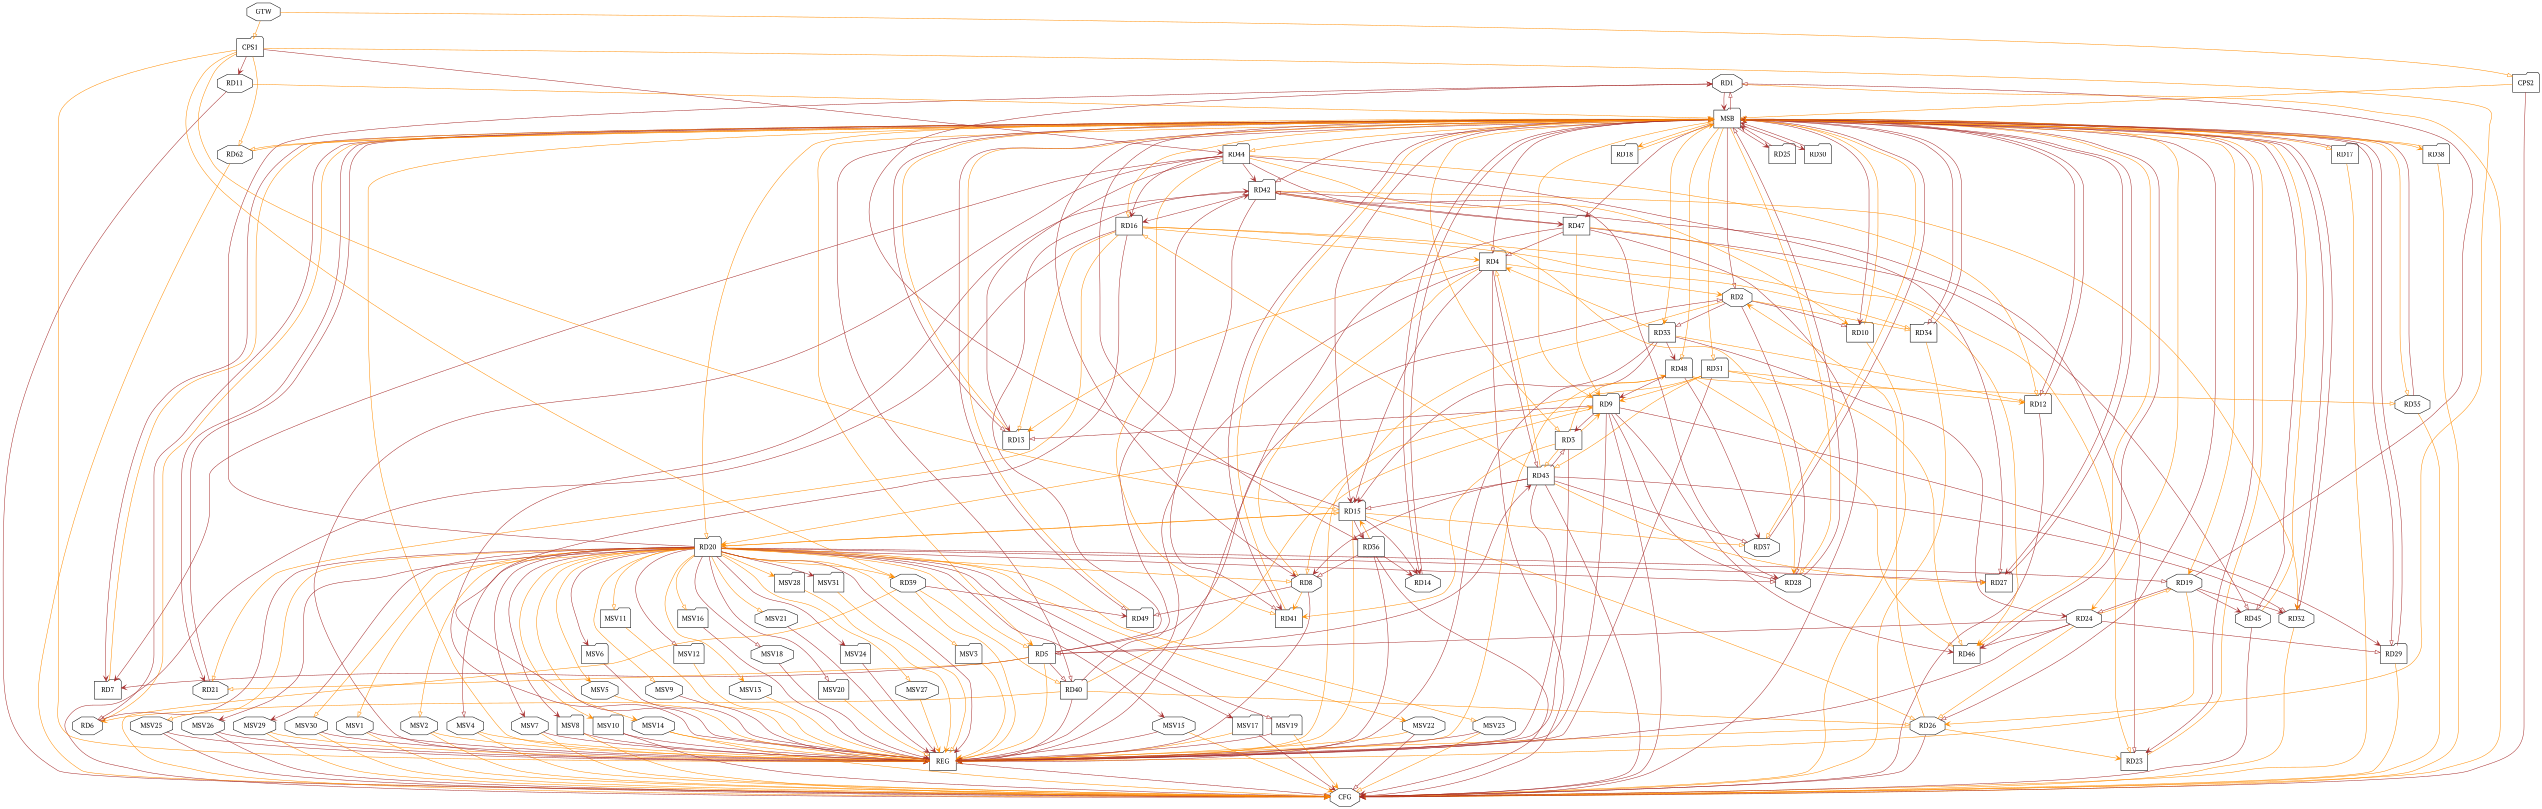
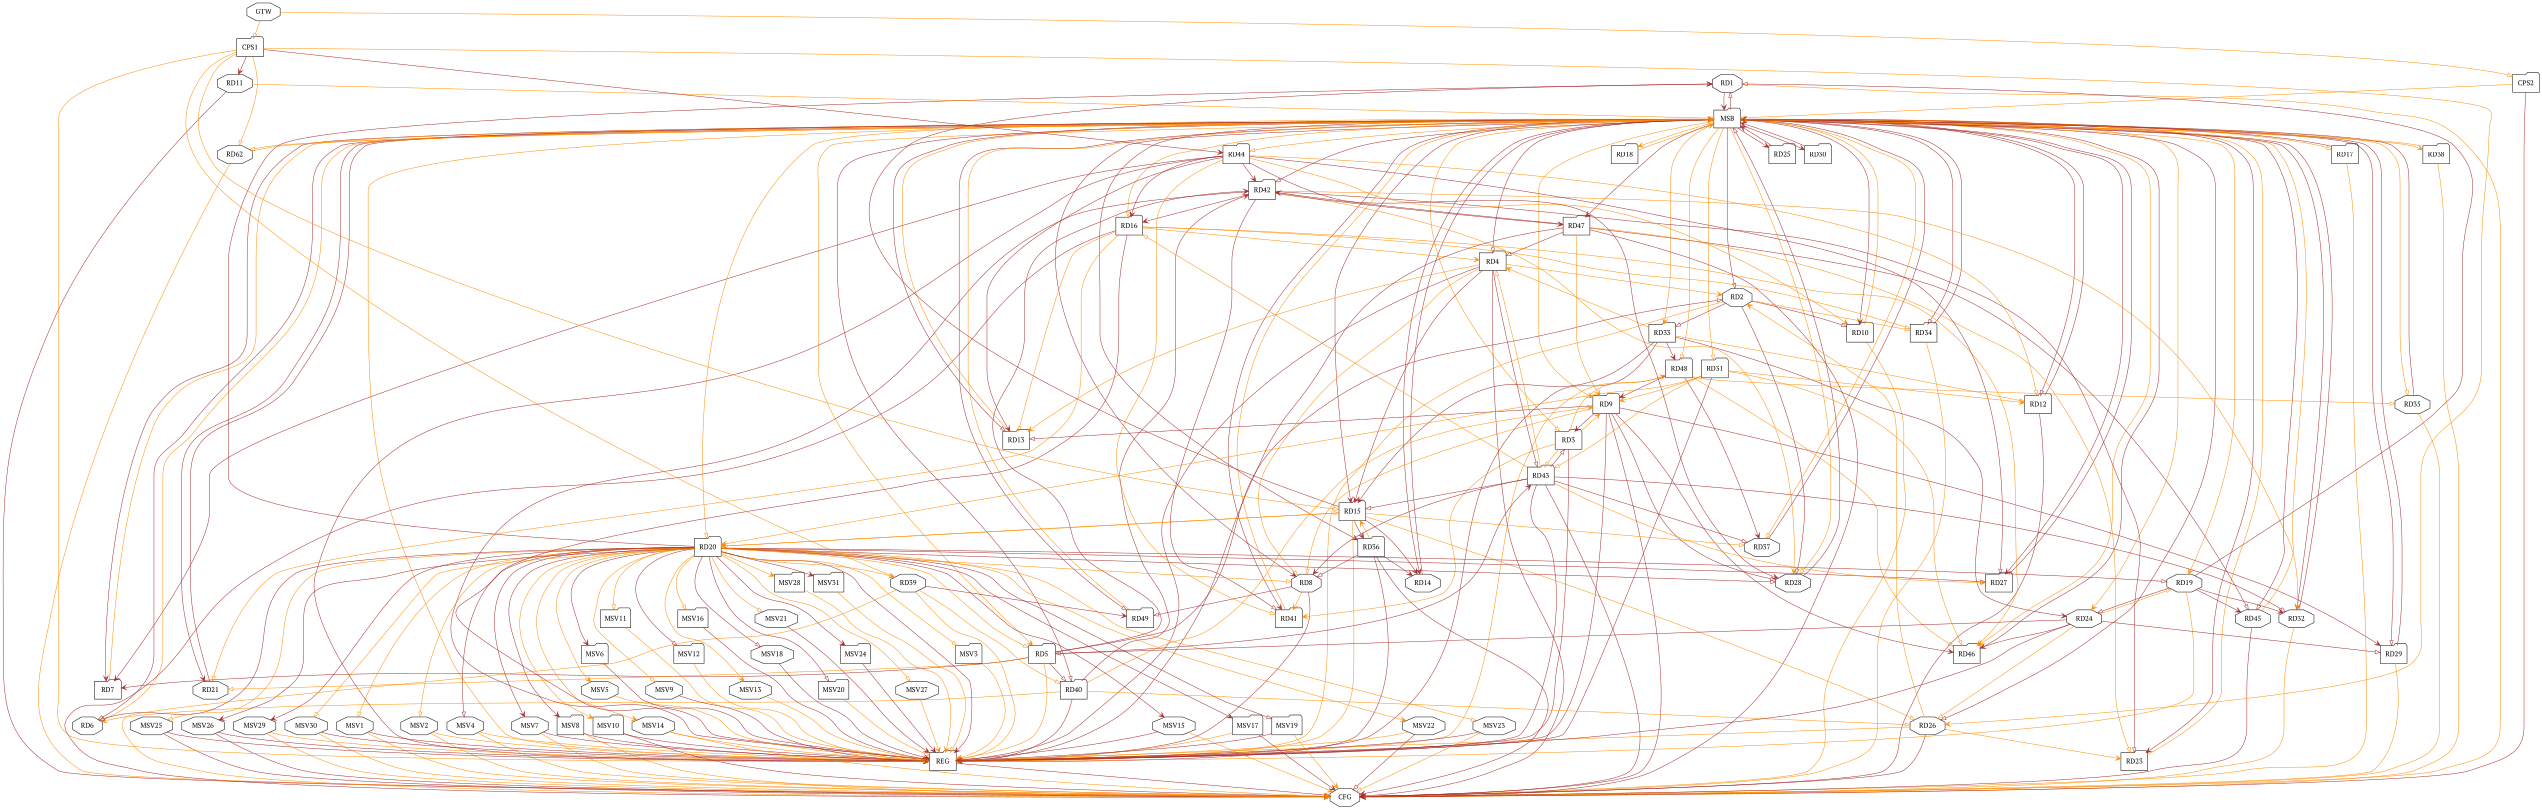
  strict digraph {
    fontname="PT Serif"
    node [fontname="PT Serif" shape=folder]
    edge [arrowhead=vee color=brown fontname="PT Serif"]
    n1 [label=RD1 shape=octagon]
    n2 [label=MSB]
    n3 [label=CFG shape=octagon]
    n4 [label=RD2 shape=octagon]
    n5 [label=RD10]
    n6 [label=RD28 shape=octagon]
    n7 [label=RD33]
    n8 [label=RD34]
    n9 [label=REG]
    n10 [label=RD3]
    n11 [label=RD9]
    n12 [label=RD41]
    n13 [label=RD48]
    n14 [label=RD4]
    n15 [label=RD8 shape=octagon]
    n16 [label=RD13]
    n17 [label=RD15]
    n18 [label=RD5]
    n19 [label=RD7]
    n20 [label=RD21 shape=octagon]
    n21 [label=RD40]
    n22 [label=RD42]
    n23 [label=RD6 shape=octagon]
    n24 [label=RD49]
    n25 [label=RD29]
    n26 [label=RD46]
    n27 [label=RD12]
    n28 [label=RD14 shape=octagon]
    n29 [label=RD20]
    n30 [label=RD26 shape=octagon]
    n31 [label=RD36]
    n32 [label=RD37 shape=octagon]
    n33 [label=RD16]
    n34 [label=RD17]
    n35 [label=RD18]
    n36 [label=RD19 shape=octagon]
    n37 [label=RD24 shape=octagon]
    n38 [label=RD32 shape=octagon]
    n39 [label=RD45 shape=octagon]
    n40 [label=RD27]
    n41 [label=RD62 shape=octagon]
    n42 [label=RD23]
    n43 [label=RD25]
    n44 [label=RD30]
    n45 [label=RD31]
    n46 [label=RD35 shape=octagon]
    n47 [label=RD38]
    n48 [label=RD47]
    n49 [label=RD44]
    n50 [label=RD43]
    n51 [label=RD11 shape=octagon]
    n52 [label=RD39 shape=octagon]
    n53 [label=MSV1 shape=octagon]
    n54 [label=MSV2 shape=octagon]
    n55 [label=MSV3]
    n56 [label=MSV4 shape=octagon]
    n57 [label=MSV5 shape=octagon]
    n58 [label=MSV6]
    n59 [label=MSV7 shape=octagon]
    n60 [label=MSV8]
    n61 [label=MSV9 shape=octagon]
    n62 [label=MSV10]
    n63 [label=MSV11]
    n64 [label=MSV12]
    n65 [label=MSV13 shape=octagon]
    n66 [label=MSV14 shape=octagon]
    n67 [label=MSV15 shape=octagon]
    n68 [label=MSV16]
    n69 [label=MSV17]
    n70 [label=MSV18 shape=octagon]
    n71 [label=MSV19]
    n72 [label=MSV20]
    n73 [label=MSV21 shape=octagon]
    n74 [label=MSV22 shape=octagon]
    n75 [label=MSV23 shape=octagon]
    n76 [label=MSV24]
    n77 [label=MSV25 shape=octagon]
    n78 [label=MSV26 shape=octagon]
    n79 [label=MSV27 shape=octagon]
    n80 [label=MSV28]
    n81 [label=MSV29 shape=octagon]
    n82 [label=MSV30 shape=octagon]
    n83 [label=MSV31]
    n84 [label=CPS1]
    n85 [label=CPS2]
    n86 [label=GTW shape=octagon]
    n1 -> n2
    n1 -> n3 [arrowhead=onormal color=darkorange]
    n2 -> n1 [arrowhead=onormal]
    n2 -> n4 [arrowhead=onormal]
    n2 -> n5
    n2 -> n6 [arrowhead=onormal color=darkorange]
    n2 -> n7 [color=darkorange]
    n2 -> n8 [arrowhead=onormal]
    n2 -> n9 [color=darkorange]
    n2 -> n10 [arrowhead=onormal color=darkorange]
    n2 -> n11 [color=darkorange]
    n2 -> n12
    n2 -> n13 [arrowhead=onormal color=darkorange]
    n2 -> n14 [arrowhead=onormal]
    n2 -> n15
    n2 -> n16 [arrowhead=onormal]
    n2 -> n17
    n2 -> n18 [color=darkorange]
    n2 -> n19
    n2 -> n20
    n2 -> n21 [arrowhead=onormal]
    n2 -> n22 [arrowhead=onormal]
    n2 -> n23 [arrowhead=onormal]
    n2 -> n24 [arrowhead=onormal]
    n2 -> n25 [arrowhead=onormal]
    n2 -> n26 [color=darkorange]
    n2 -> n27 [arrowhead=onormal]
    n2 -> n28
    n2 -> n29 [arrowhead=onormal color=darkorange]
    n2 -> n30 [arrowhead=onormal]
    n2 -> n31
    n2 -> n32 [arrowhead=onormal color=darkorange]
    n2 -> n33 [arrowhead=onormal color=darkorange]
    n2 -> n34 [arrowhead=onormal color=darkorange]
    n2 -> n35 [color=darkorange]
    n2 -> n36 [color=darkorange]
    n2 -> n37 [color=darkorange]
    n2 -> n38
    n2 -> n39 [arrowhead=onormal]
    n2 -> n40
    n2 -> n41 [arrowhead=onormal color=darkorange]
    n2 -> n42
    n2 -> n43
    n2 -> n44
    n2 -> n45 [arrowhead=onormal color=darkorange]
    n2 -> n46 [arrowhead=onormal color=darkorange]
    n2 -> n47 [color=darkorange]
    n2 -> n48
    n2 -> n49 [arrowhead=onormal color=darkorange]
    n4 -> n5 [arrowhead=onormal]
    n4 -> n6 [arrowhead=onormal]
    n4 -> n7 [arrowhead=onormal]
    n4 -> n8 [arrowhead=onormal color=darkorange]
    n4 -> n9 [arrowhead=onormal color=darkorange]
    n5 -> n2 [color=darkorange]
    n5 -> n3 [color=darkorange]
    n6 -> n2 [arrowhead=onormal]
    n7 -> n9
    n7 -> n13
    n7 -> n14 [color=darkorange]
    n7 -> n17
    n7 -> n27 [arrowhead=onormal color=darkorange]
    n7 -> n37
    n8 -> n2
    n8 -> n3 [color=darkorange]
    n9 -> n3 [arrowhead=onormal]
    n10 -> n9 [arrowhead=onormal]
    n10 -> n11 [color=darkorange]
    n10 -> n12 [color=darkorange]
    n10 -> n13 [color=darkorange]
    n10 -> n50 [arrowhead=onormal color=darkorange]
    n11 -> n3 [arrowhead=onormal]
    n11 -> n6 [arrowhead=onormal]
    n11 -> n9
    n11 -> n10
    n11 -> n15 [arrowhead=onormal color=darkorange]
    n11 -> n16 [arrowhead=onormal]
    n11 -> n25
    n11 -> n26
    n12 -> n2 [color=darkorange]
    n13 -> n9 [color=darkorange]
    n13 -> n11
    n13 -> n26 [arrowhead=onormal color=darkorange]
    n13 -> n32
    n13 -> n46 [arrowhead=onormal color=darkorange]
    n14 -> n3 [arrowhead=onormal]
    n14 -> n4 [color=darkorange]
    n14 -> n9 [arrowhead=onormal]
    n14 -> n15 [arrowhead=onormal color=darkorange]
    n14 -> n16 [color=darkorange]
    n14 -> n17
    n14 -> n50 [arrowhead=onormal]
    n15 -> n9
    n15 -> n12 [color=darkorange]
    n15 -> n24 [arrowhead=onormal]
    n16 -> n2 [arrowhead=onormal color=darkorange]
    n17 -> n1 [arrowhead=onormal]
    n17 -> n9 [arrowhead=onormal color=darkorange]
    n17 -> n28
    n17 -> n29 [color=darkorange]
    n17 -> n30 [arrowhead=onormal color=darkorange]
    n17 -> n31
    n17 -> n32 [arrowhead=onormal color=darkorange]
    n18 -> n4 [arrowhead=onormal]
    n18 -> n9 [color=darkorange]
    n18 -> n19
    n18 -> n20 [arrowhead=onormal color=darkorange]
    n18 -> n21 [arrowhead=onormal]
    n18 -> n22
    n18 -> n50
    n19 -> n2 [arrowhead=onormal color=darkorange]
    n20 -> n2
    n21 -> n9
    n21 -> n11 [color=darkorange]
    n21 -> n22
    n21 -> n23 [color=darkorange]
    n21 -> n30 [arrowhead=onormal color=darkorange]
    n22 -> n6 [color=darkorange]
    n22 -> n9
    n22 -> n12 [arrowhead=onormal]
    n22 -> n33
    n22 -> n38 [color=darkorange]
    n22 -> n42 [arrowhead=onormal]
    n22 -> n48
    n23 -> n2 [arrowhead=onormal color=darkorange]
    n24 -> n2 [arrowhead=onormal color=darkorange]
    n25 -> n2 [arrowhead=onormal]
    n25 -> n3 [arrowhead=onormal color=darkorange]
    n26 -> n2 [arrowhead=onormal]
    n27 -> n2
    n27 -> n3 [arrowhead=onormal]
    n28 -> n2 [arrowhead=onormal]
    n29 -> n1
    n29 -> n6 [arrowhead=onormal]
    n29 -> n9
    n29 -> n15 [arrowhead=onormal color=darkorange]
    n29 -> n17 [arrowhead=onormal color=darkorange]
    n29 -> n18 [arrowhead=onormal color=darkorange]
    n29 -> n23 [arrowhead=onormal]
    n29 -> n36 [arrowhead=onormal]
    n29 -> n40 [arrowhead=onormal]
    n29 -> n52 [color=darkorange]
    n29 -> n53 [arrowhead=onormal color=darkorange]
    n29 -> n54 [arrowhead=onormal color=darkorange]
    n29 -> n55 [arrowhead=onormal color=darkorange]
    n29 -> n56 [arrowhead=onormal]
    n29 -> n57 [color=darkorange]
    n29 -> n58
    n29 -> n59
    n29 -> n60
    n29 -> n61 [arrowhead=onormal color=darkorange]
    n29 -> n62 [color=darkorange]
    n29 -> n63 [arrowhead=onormal color=darkorange]
    n29 -> n64 [arrowhead=onormal]
    n29 -> n65 [color=darkorange]
    n29 -> n66 [color=darkorange]
    n29 -> n67
    n29 -> n68 [arrowhead=onormal color=darkorange]
    n29 -> n69
    n29 -> n70 [arrowhead=onormal]
    n29 -> n71 [arrowhead=onormal]
    n29 -> n72 [arrowhead=onormal]
    n29 -> n73 [arrowhead=onormal color=darkorange]
    n29 -> n74 [color=darkorange]
    n29 -> n75 [arrowhead=onormal color=darkorange]
    n29 -> n76
    n29 -> n77 [arrowhead=onormal color=darkorange]
    n29 -> n78
    n29 -> n79 [arrowhead=onormal color=darkorange]
    n29 -> n80 [color=darkorange]
    n29 -> n81
    n29 -> n82 [arrowhead=onormal color=darkorange]
    n29 -> n83
    n30 -> n3
    n30 -> n4 [color=darkorange]
    n30 -> n9 [color=darkorange]
    n30 -> n42 [color=darkorange]
    n31 -> n3
    n31 -> n9 [arrowhead=onormal]
    n31 -> n15 [arrowhead=onormal]
    n31 -> n17 [color=darkorange]
    n31 -> n28
    n32 -> n2 [arrowhead=onormal]
    n33 -> n3 [arrowhead=onormal]
    n33 -> n8 [arrowhead=onormal color=darkorange]
    n33 -> n9
    n33 -> n14 [color=darkorange]
    n33 -> n16 [arrowhead=onormal color=darkorange]
    n33 -> n20 [arrowhead=onormal color=darkorange]
    n33 -> n26 [color=darkorange]
    n34 -> n2
    n34 -> n3 [arrowhead=onormal color=darkorange]
    n35 -> n2 [color=darkorange]
    n36 -> n1 [arrowhead=onormal]
    n36 -> n9 [color=darkorange]
    n36 -> n37 [arrowhead=onormal]
    n36 -> n38
    n36 -> n39
    n37 -> n9
    n37 -> n18 [arrowhead=onormal]
    n37 -> n25 [arrowhead=onormal]
    n37 -> n26
    n37 -> n30 [arrowhead=onormal color=darkorange]
    n37 -> n36 [arrowhead=onormal color=darkorange]
    n38 -> n2
    n38 -> n3 [arrowhead=onormal color=darkorange]
    n39 -> n2 [arrowhead=onormal color=darkorange]
    n39 -> n3 [arrowhead=onormal]
    n40 -> n2 [arrowhead=onormal]
    n41 -> n2 [color=darkorange]
    n41 -> n3 [arrowhead=onormal color=darkorange]
    n42 -> n2 [arrowhead=onormal color=darkorange]
    n43 -> n2
    n44 -> n2
    n45 -> n9
    n45 -> n11 [color=darkorange]
    n45 -> n26 [arrowhead=onormal color=darkorange]
    n45 -> n27 [color=darkorange]
    n45 -> n29 [color=darkorange]
    n45 -> n50 [arrowhead=onormal color=darkorange]
    n46 -> n2
    n46 -> n3 [color=darkorange]
    n47 -> n2 [arrowhead=onormal color=darkorange]
    n47 -> n3 [arrowhead=onormal color=darkorange]
    n48 -> n3
    n48 -> n9
    n48 -> n11 [color=darkorange]
    n48 -> n14 [arrowhead=onormal]
-   n48 -> n22 [arrowhead=onormal]
+   n48 -> n22
    n48 -> n39 [arrowhead=onormal]
    n48 -> n42 [arrowhead=onormal color=darkorange]
    n49 -> n5 [color=darkorange]
    n49 -> n6
    n49 -> n9
    n49 -> n12 [arrowhead=onormal color=darkorange]
    n49 -> n16
    n49 -> n19
    n49 -> n22
    n49 -> n27 [arrowhead=onormal color=darkorange]
    n49 -> n33
    n49 -> n40 [arrowhead=onormal]
    n50 -> n3
    n50 -> n9
    n50 -> n10 [arrowhead=onormal]
    n50 -> n14 [arrowhead=onormal color=darkorange]
    n50 -> n15
    n50 -> n17 [arrowhead=onormal]
    n50 -> n32 [arrowhead=onormal]
    n50 -> n33 [arrowhead=onormal color=darkorange]
    n50 -> n38 [arrowhead=onormal]
    n50 -> n40 [color=darkorange]
    n51 -> n2 [arrowhead=onormal color=darkorange]
    n51 -> n3 [arrowhead=onormal]
    n52 -> n3 [color=darkorange]
    n52 -> n9 [arrowhead=onormal color=darkorange]
    n52 -> n21 [arrowhead=onormal color=darkorange]
    n52 -> n24
    n53 -> n3 [color=darkorange]
    n53 -> n9
    n54 -> n3 [arrowhead=onormal color=darkorange]
    n54 -> n9 [color=darkorange]
    n55 -> n9 [color=darkorange]
    n56 -> n3 [color=darkorange]
    n56 -> n9 [color=darkorange]
    n57 -> n9 [arrowhead=onormal color=darkorange]
    n58 -> n9 [arrowhead=onormal]
    n59 -> n3 [color=darkorange]
    n59 -> n9
    n60 -> n3 [arrowhead=onormal color=darkorange]
    n60 -> n9
    n61 -> n9
    n62 -> n3 [arrowhead=onormal]
    n62 -> n9
    n63 -> n9 [arrowhead=onormal color=darkorange]
    n64 -> n9 [color=darkorange]
    n65 -> n9 [arrowhead=onormal color=darkorange]
    n66 -> n3 [arrowhead=onormal color=darkorange]
    n66 -> n9 [arrowhead=onormal color=darkorange]
    n67 -> n3 [color=darkorange]
    n67 -> n9 [arrowhead=onormal]
    n68 -> n9 [arrowhead=onormal]
    n69 -> n3
    n69 -> n9 [color=darkorange]
    n70 -> n9
    n71 -> n3 [color=darkorange]
    n71 -> n9
    n72 -> n9 [arrowhead=onormal color=darkorange]
    n73 -> n9
    n74 -> n3 [arrowhead=onormal]
    n74 -> n9 [arrowhead=onormal color=darkorange]
    n75 -> n3 [arrowhead=onormal color=darkorange]
    n75 -> n9 [arrowhead=onormal]
    n76 -> n9
    n77 -> n3
    n77 -> n9
    n78 -> n3 [arrowhead=onormal]
    n78 -> n9
    n79 -> n9 [color=darkorange]
    n80 -> n9 [color=darkorange]
    n81 -> n3 [color=darkorange]
    n81 -> n9 [arrowhead=onormal color=darkorange]
    n82 -> n3 [arrowhead=onormal color=darkorange]
    n82 -> n9 [arrowhead=onormal]
    n83 -> n9 [arrowhead=onormal color=darkorange]
    n84 -> n9 [arrowhead=onormal color=darkorange]
    n84 -> n17 [arrowhead=onormal color=darkorange]
    n84 -> n30 [color=darkorange]
    n84 -> n41 [arrowhead=onormal color=darkorange]
    n84 -> n49
    n84 -> n51
    n84 -> n52 [arrowhead=onormal color=darkorange]
    n85 -> n2 [arrowhead=onormal color=darkorange]
    n85 -> n3
    n86 -> n84 [arrowhead=onormal color=darkorange]
    n86 -> n85 [arrowhead=onormal color=darkorange]
  }
